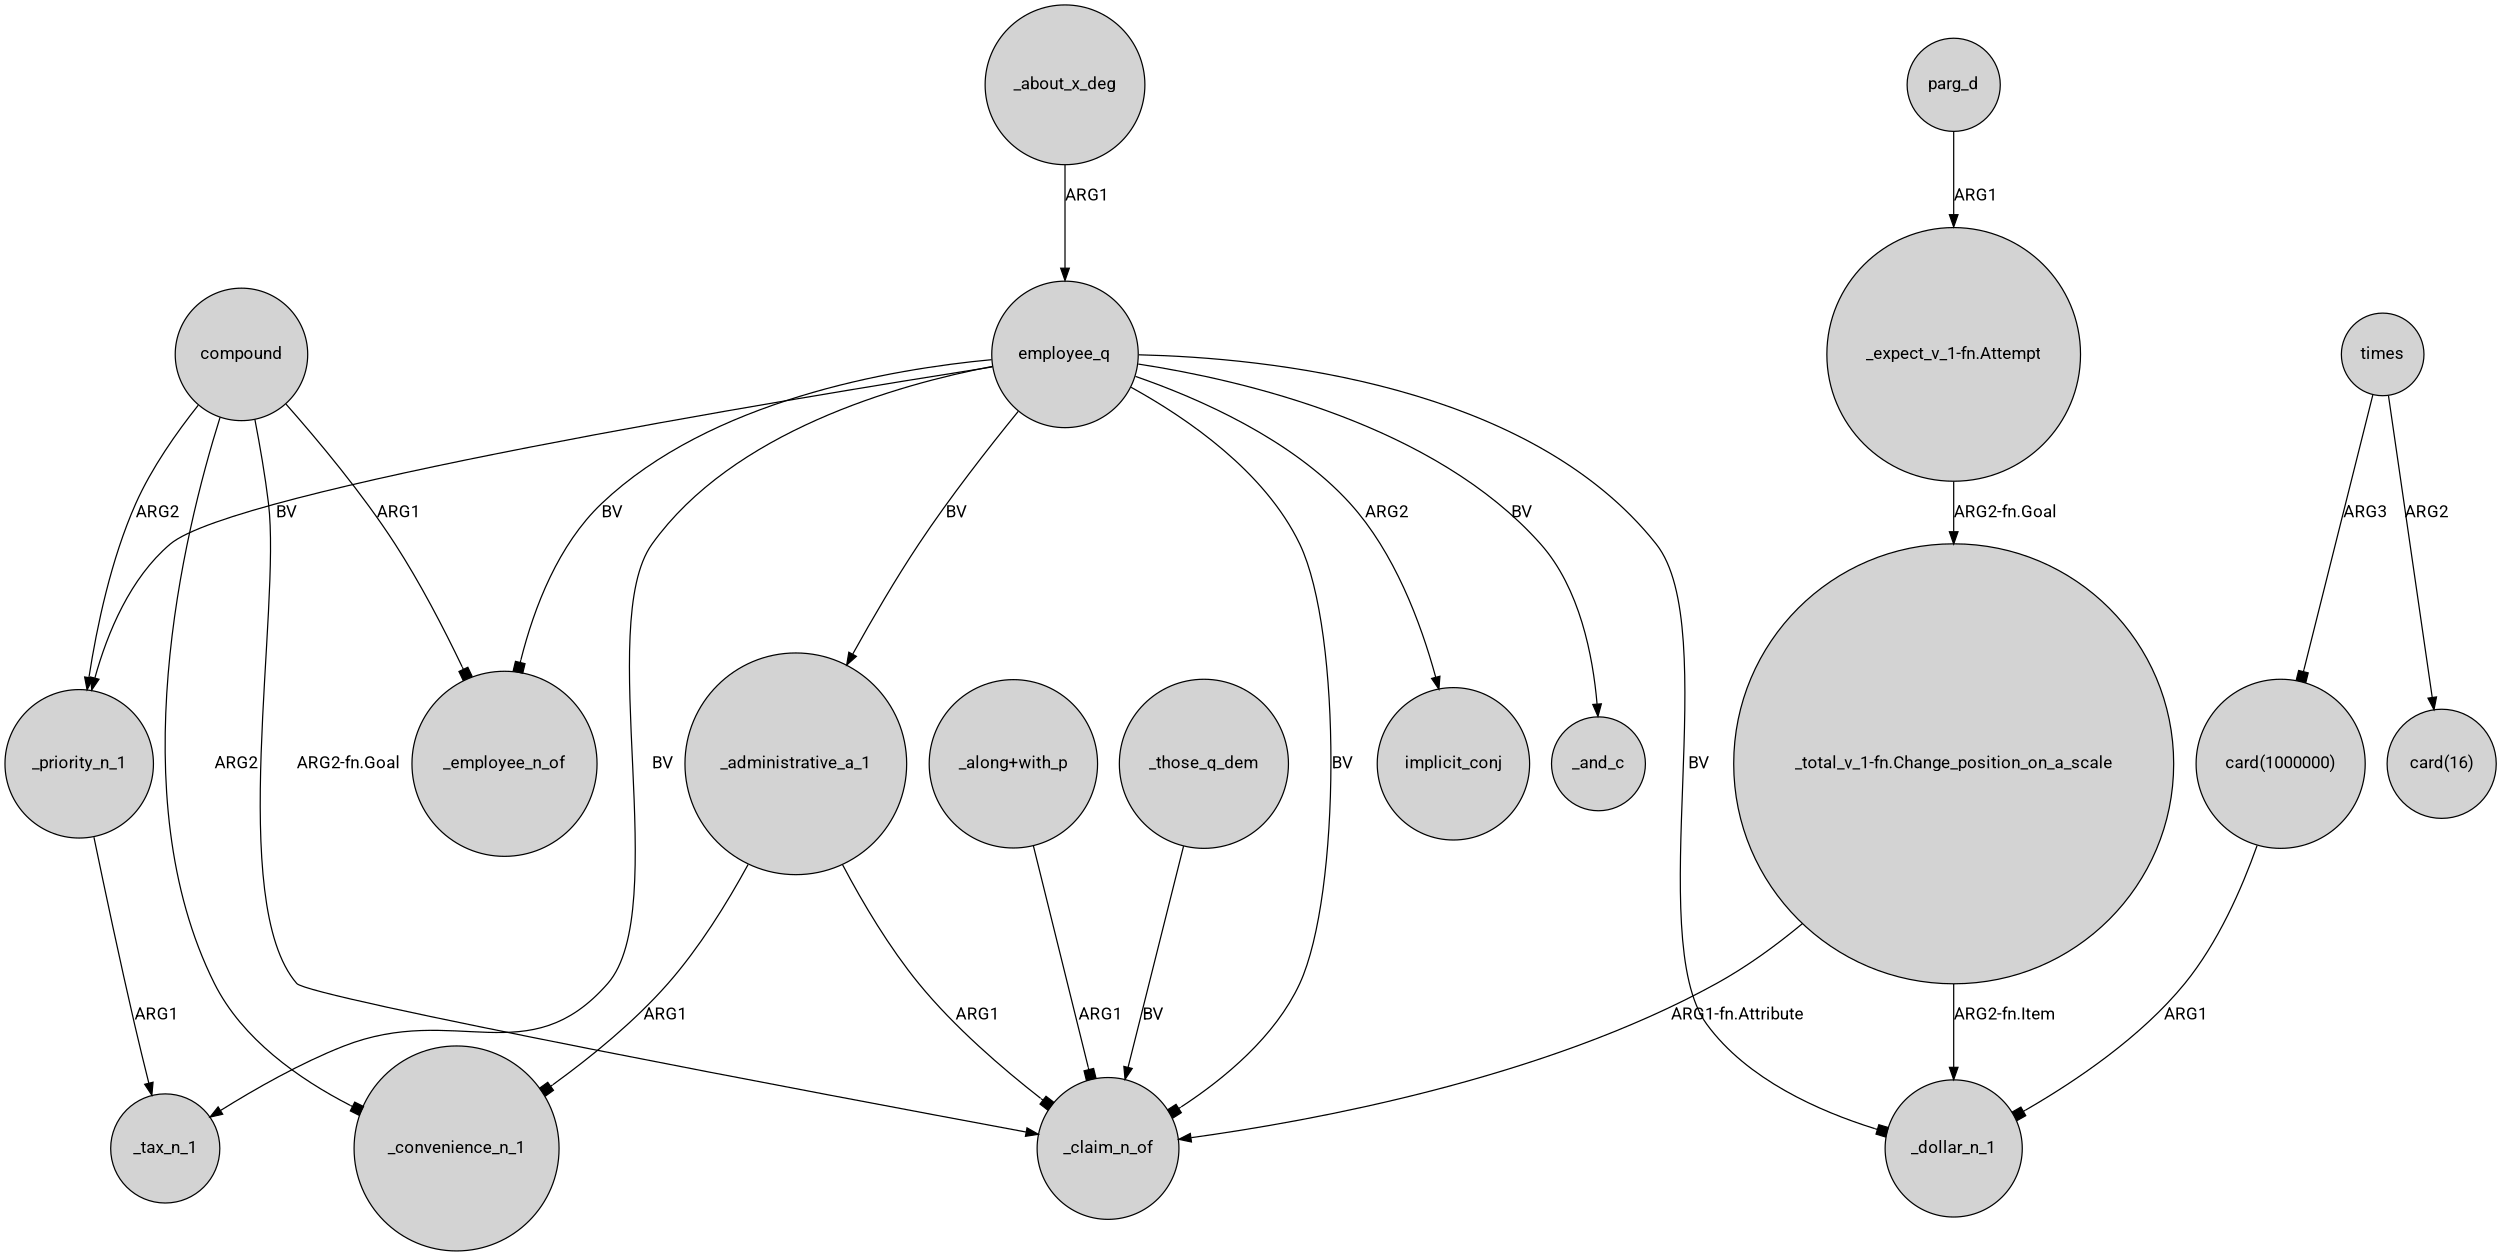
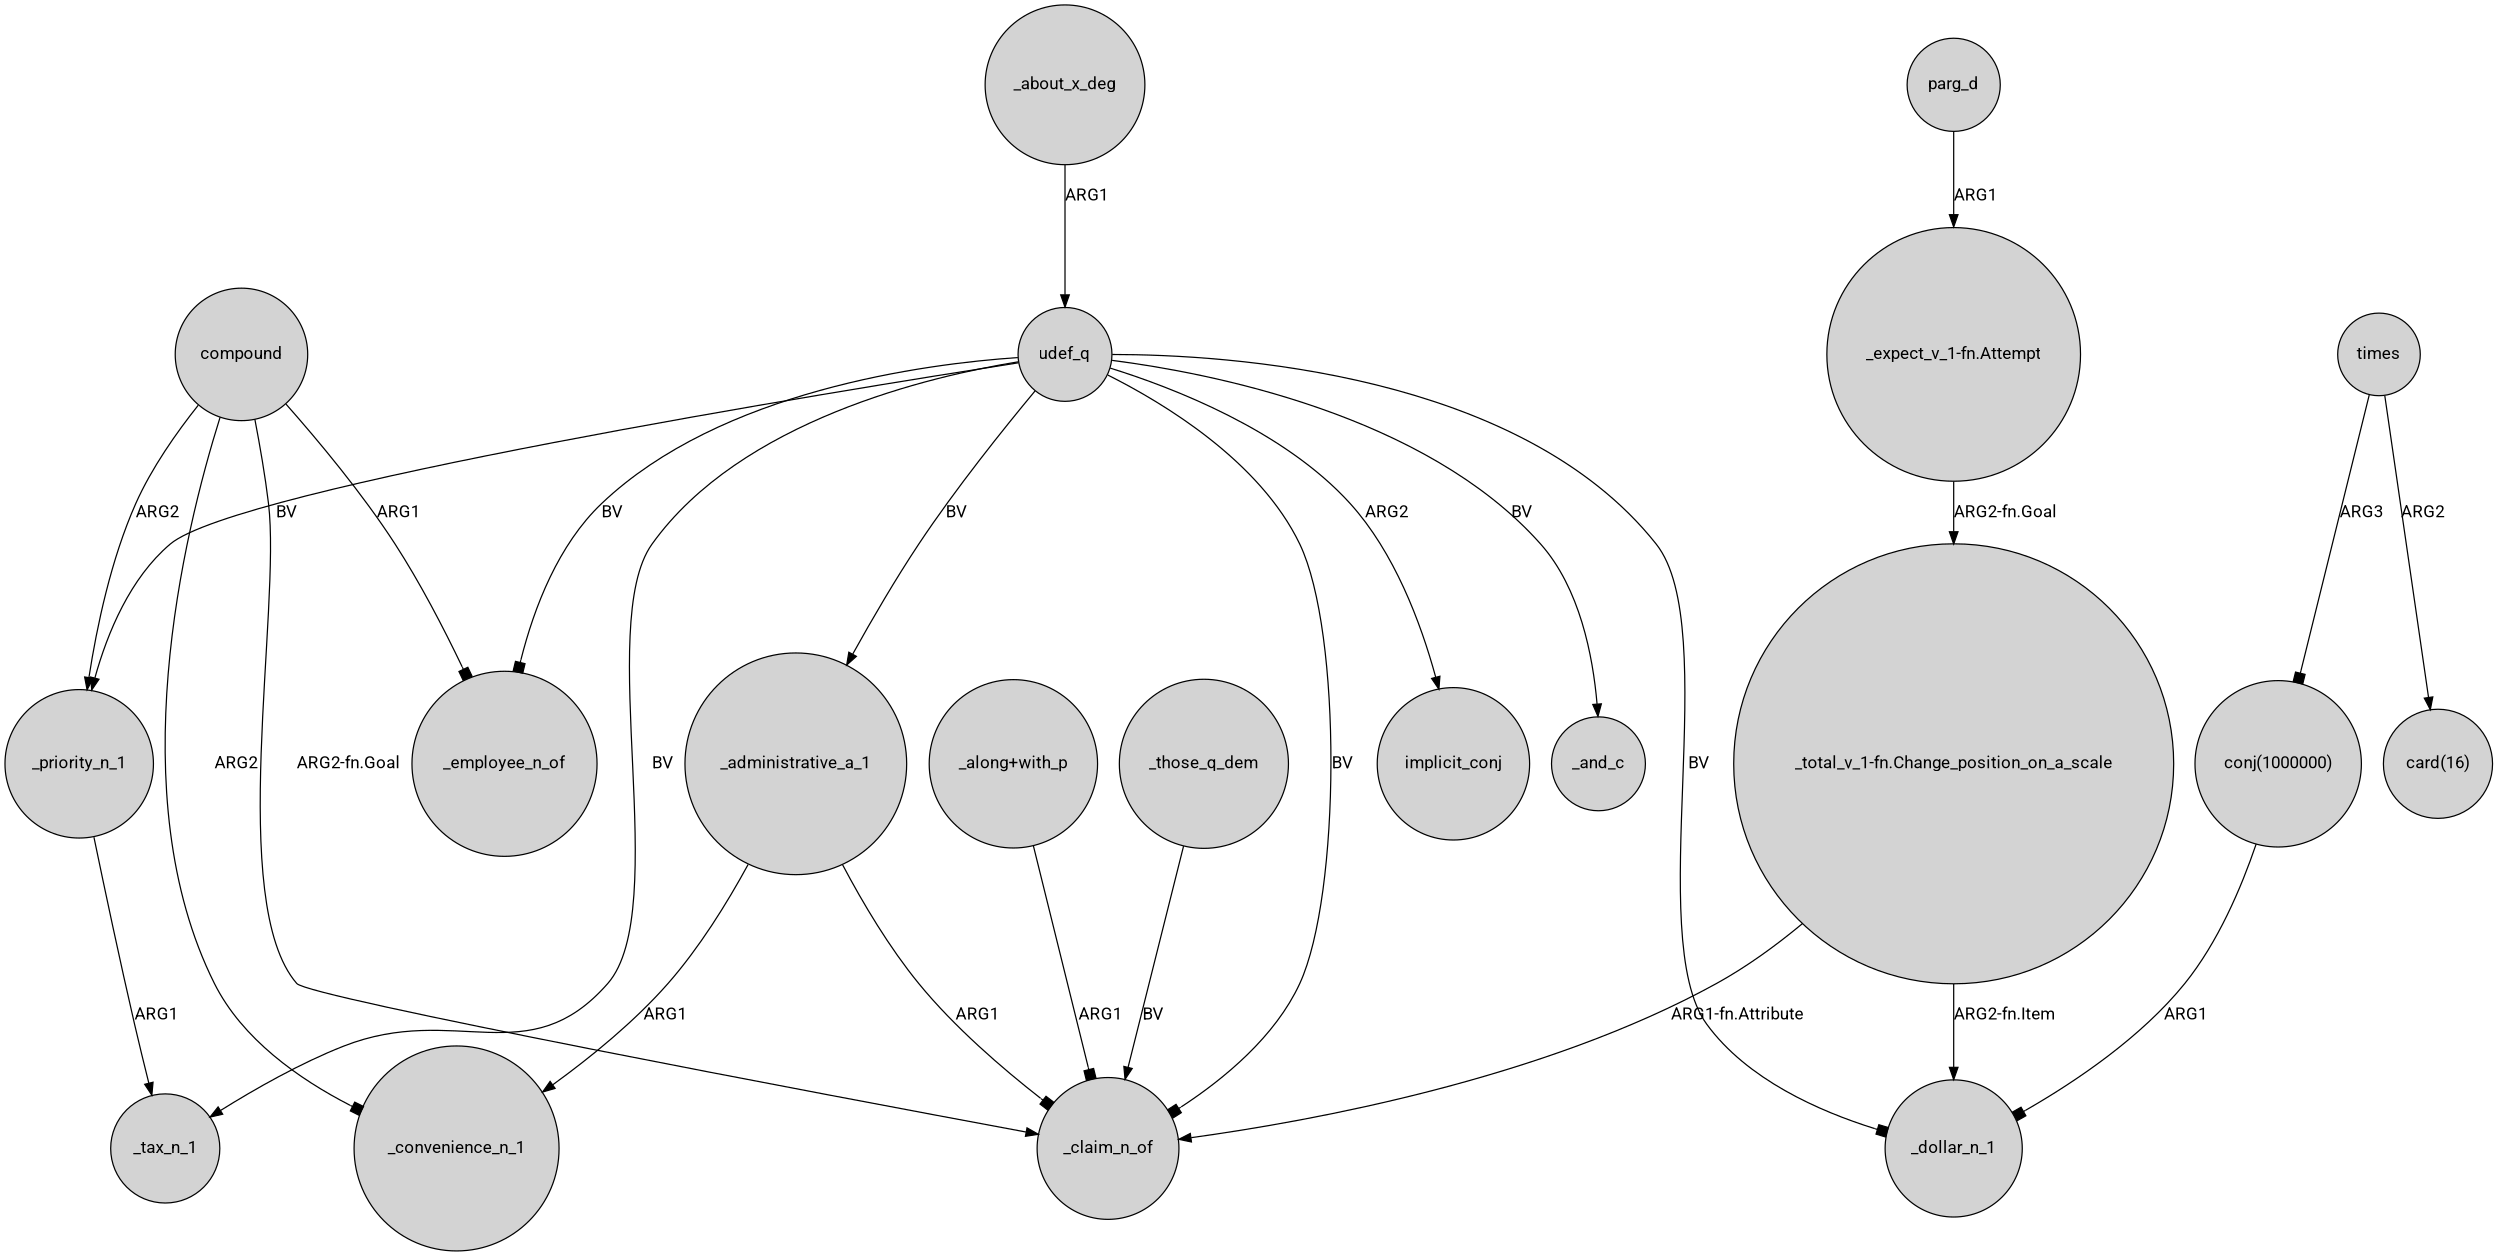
  digraph {
    fontname=Roboto
    node [fontname=Roboto shape=circle style=filled]
    edge [arrowhead=normal fontname=Roboto]
-   udef_q [label=employee_q]
+   udef_q
    _priority_n_1
    _claim_n_of
    _employee_n_of
    implicit_conj
    _tax_n_1
    _and_c
    _dollar_n_1
    _administrative_a_1
    compound
    _convenience_n_1
    "_along+with_p"
    times
-   "card(1000000)"
+   "card(1000000)" [label="conj(1000000)"]
    "card(16)"
    _about_x_deg
    parg_d
    "_expect_v_1-fn.Attempt"
    "_total_v_1-fn.Change_position_on_a_scale"
    _those_q_dem
    udef_q -> _priority_n_1 [label=BV]
    udef_q -> _claim_n_of [arrowhead=box label=BV]
    udef_q -> _employee_n_of [arrowhead=box label=BV]
    udef_q -> implicit_conj [label=ARG2]
    udef_q -> _tax_n_1 [label=BV]
    udef_q -> _and_c [label=BV]
    udef_q -> _dollar_n_1 [arrowhead=box label=BV]
    udef_q -> _administrative_a_1 [label=BV]
    _priority_n_1 -> _tax_n_1 [label=ARG1]
    _administrative_a_1 -> _claim_n_of [arrowhead=box label=ARG1]
-   _administrative_a_1 -> _convenience_n_1 [arrowhead=box label=ARG1]
+   _administrative_a_1 -> _convenience_n_1 [label=ARG1]
    compound -> _priority_n_1 [label=ARG2]
    compound -> _claim_n_of [label="ARG2-fn.Goal"]
    compound -> _employee_n_of [arrowhead=box label=ARG1]
    compound -> _convenience_n_1 [arrowhead=box label=ARG2]
    "_along+with_p" -> _claim_n_of [arrowhead=box label=ARG1]
    times -> "card(1000000)" [arrowhead=box label=ARG3]
    times -> "card(16)" [label=ARG2]
    "card(1000000)" -> _dollar_n_1 [arrowhead=box label=ARG1]
    _about_x_deg -> udef_q [label=ARG1]
    parg_d -> "_expect_v_1-fn.Attempt" [label=ARG1]
    "_expect_v_1-fn.Attempt" -> "_total_v_1-fn.Change_position_on_a_scale" [label="ARG2-fn.Goal"]
    "_total_v_1-fn.Change_position_on_a_scale" -> _claim_n_of [label="ARG1-fn.Attribute"]
    "_total_v_1-fn.Change_position_on_a_scale" -> _dollar_n_1 [label="ARG2-fn.Item"]
    _those_q_dem -> _claim_n_of [label=BV]
  }
